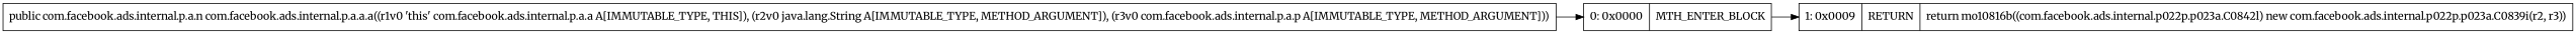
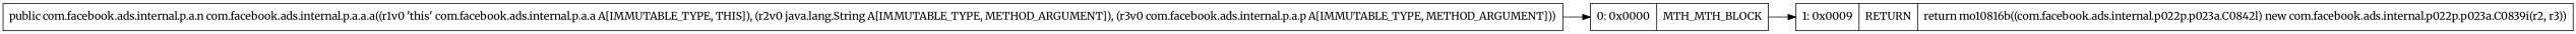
  digraph {
    rankdir=LR
    fontname=Merriweather
    node [shape=record fontname=Merriweather]
    edge [fontname=Merriweather]
-   n1 [label="{0\:\ 0x0000|MTH_ENTER_BLOCK\l}"]
+   n1 [label="{0\:\ 0x0000|MTH_MTH_BLOCK\l}"]
    n2 [label="{1\:\ 0x0009|RETURN\l|return mo10816b((com.facebook.ads.internal.p022p.p023a.C0842l) new com.facebook.ads.internal.p022p.p023a.C0839i(r2, r3))\l}"]
    n3 [label="{public com.facebook.ads.internal.p.a.n com.facebook.ads.internal.p.a.a.a((r1v0 'this' com.facebook.ads.internal.p.a.a A[IMMUTABLE_TYPE, THIS]), (r2v0 java.lang.String A[IMMUTABLE_TYPE, METHOD_ARGUMENT]), (r3v0 com.facebook.ads.internal.p.a.p A[IMMUTABLE_TYPE, METHOD_ARGUMENT])) }"]
    n1 -> n2
    n3 -> n1
  }
